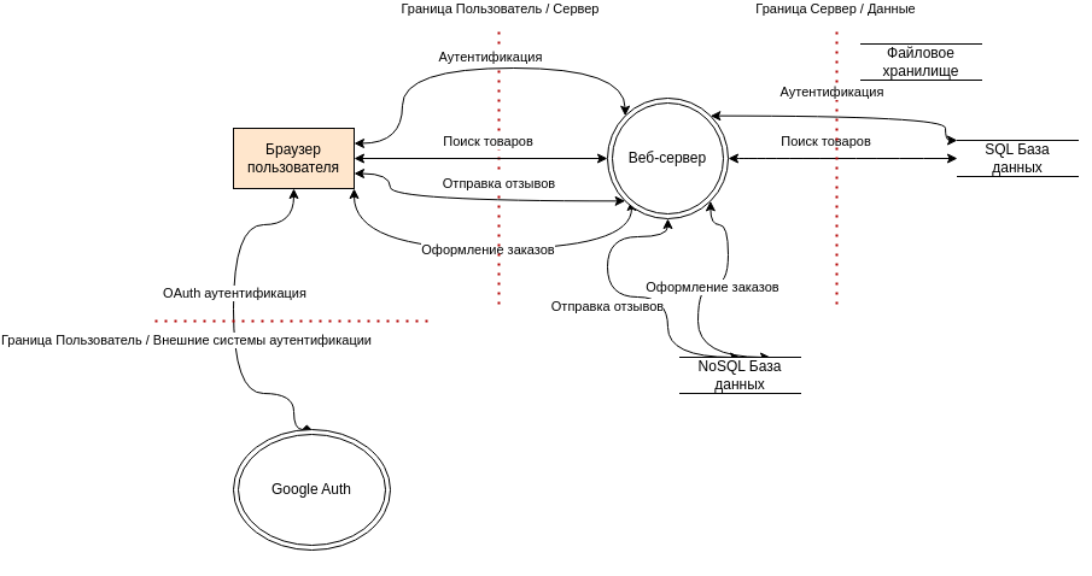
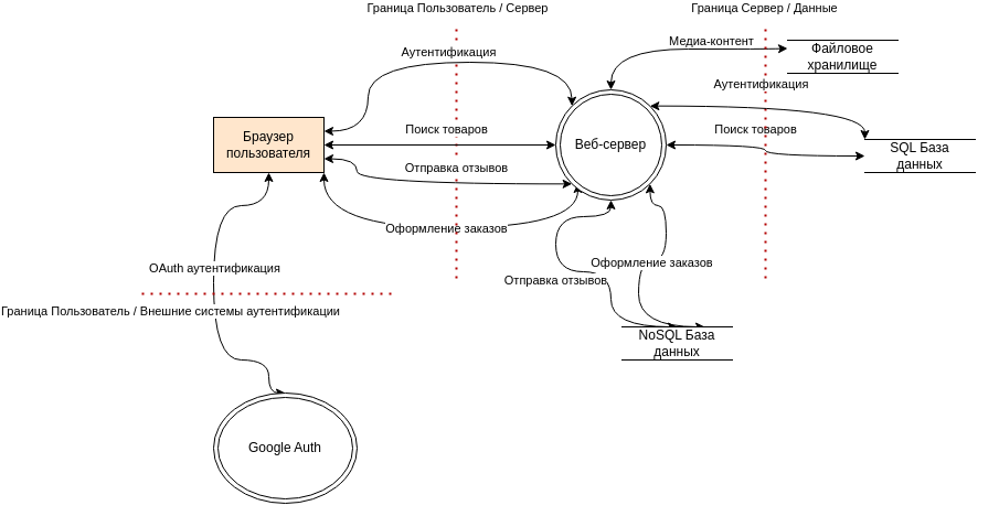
  <mxCell id="0" />
  <mxCell id="1" parent="0" />
- <mxCell id="2" style="edgeStyle=orthogonalEdgeStyle;rounded=0;orthogonalLoop=1;jettySize=auto;html=1;entryX=0.5;entryY=0;entryDx=0;entryDy=0;curved=1;exitX=0.5;exitY=1;exitDx=0;exitDy=0;startArrow=classic;startFill=1;endArrow=diamond;" edge="1" parent="1" source="6" target="16"><mxGeometry relative="1" as="geometry"><Array as="points"><mxPoint x="135" y="180" /><mxPoint x="85" y="180" /><mxPoint x="85" y="320" /><mxPoint x="135" y="320" /></Array></mxGeometry></mxCell>
+ <mxCell id="2" style="edgeStyle=orthogonalEdgeStyle;rounded=0;orthogonalLoop=1;jettySize=auto;html=1;entryX=0.5;entryY=0;entryDx=0;entryDy=0;curved=1;exitX=0.5;exitY=1;exitDx=0;exitDy=0;startArrow=classic;startFill=1;" edge="1" parent="1" source="6" target="16"><mxGeometry relative="1" as="geometry"><Array as="points"><mxPoint x="135" y="180" /><mxPoint x="85" y="180" /><mxPoint x="85" y="320" /><mxPoint x="135" y="320" /></Array></mxGeometry></mxCell>
  <mxCell id="3" value="OAuth аутентификация" style="edgeLabel;html=1;align=center;verticalAlign=middle;resizable=0;points=[];" vertex="1" connectable="0" parent="2"><mxGeometry x="-0.233" y="1" relative="1" as="geometry"><mxPoint x="-1" y="15" as="offset" /></mxGeometry></mxCell>
  <mxCell id="4" style="edgeStyle=orthogonalEdgeStyle;rounded=0;orthogonalLoop=1;jettySize=auto;html=1;exitX=1;exitY=1;exitDx=0;exitDy=0;curved=1;startArrow=classic;startFill=1;" edge="1" parent="1" source="6"><mxGeometry relative="1" as="geometry"><mxPoint x="415" y="160" as="targetPoint" /><Array as="points"><mxPoint x="185" y="200" /><mxPoint x="415" y="200" /></Array></mxGeometry></mxCell>
  <mxCell id="5" value="Оформление заказов" style="edgeLabel;html=1;align=center;verticalAlign=middle;resizable=0;points=[];" vertex="1" connectable="0" parent="4"><mxGeometry x="-0.075" y="-4" relative="1" as="geometry"><mxPoint x="12" y="-4" as="offset" /></mxGeometry></mxCell>
  <mxCell id="6" value="Браузер пользователя" style="html=1;dashed=0;whiteSpace=wrap;fillColor=#ffe6cc;" vertex="1" parent="1"><mxGeometry x="85" y="100" width="100" height="50" as="geometry" /></mxCell>
+ <mxCell id="7" style="edgeStyle=orthogonalEdgeStyle;rounded=0;orthogonalLoop=1;jettySize=auto;html=1;entryX=0;entryY=0.25;entryDx=0;entryDy=0;curved=1;startArrow=classic;startFill=1;" edge="1" parent="1" source="15" target="24"><mxGeometry relative="1" as="geometry"><Array as="points"><mxPoint x="445" y="38" /><mxPoint x="585" y="38" /></Array></mxGeometry></mxCell>
+ <mxCell id="8" value="Медиа-контент" style="edgeLabel;html=1;align=center;verticalAlign=middle;resizable=0;points=[];" vertex="1" connectable="0" parent="7"><mxGeometry x="0.154" y="2" relative="1" as="geometry"><mxPoint x="13" y="-6" as="offset" /></mxGeometry></mxCell>
  <mxCell id="9" style="edgeStyle=orthogonalEdgeStyle;rounded=0;orthogonalLoop=1;jettySize=auto;html=1;entryX=0;entryY=0.5;entryDx=0;entryDy=0;curved=1;endArrow=classic;endFill=1;startArrow=classic;startFill=1;" edge="1" parent="1" source="15" target="17"><mxGeometry relative="1" as="geometry" /></mxCell>
  <mxCell id="10" value="Поиск товаров" style="edgeLabel;html=1;align=center;verticalAlign=middle;resizable=0;points=[];" vertex="1" connectable="0" parent="9"><mxGeometry x="-0.19" y="-3" relative="1" as="geometry"><mxPoint x="3" y="-18" as="offset" /></mxGeometry></mxCell>
  <mxCell id="11" style="edgeStyle=orthogonalEdgeStyle;rounded=0;orthogonalLoop=1;jettySize=auto;html=1;entryX=0.5;entryY=0;entryDx=0;entryDy=0;startArrow=classic;startFill=1;exitX=0.5;exitY=1;exitDx=0;exitDy=0;curved=1;" edge="1" parent="1" source="15" target="25"><mxGeometry relative="1" as="geometry"><mxPoint x="425" y="175" as="sourcePoint" /><mxPoint x="425" y="260" as="targetPoint" /><Array as="points"><mxPoint x="445" y="190" /><mxPoint x="395" y="190" /><mxPoint x="395" y="240" /><mxPoint x="445" y="240" /></Array></mxGeometry></mxCell>
  <mxCell id="12" value="Отправка отзывов" style="edgeLabel;html=1;align=center;verticalAlign=middle;resizable=0;points=[];" vertex="1" connectable="0" parent="11"><mxGeometry x="-0.153" y="2" relative="1" as="geometry"><mxPoint x="-2" y="9" as="offset" /></mxGeometry></mxCell>
  <mxCell id="13" style="edgeStyle=orthogonalEdgeStyle;rounded=0;orthogonalLoop=1;jettySize=auto;html=1;entryX=0.75;entryY=0;entryDx=0;entryDy=0;curved=1;startArrow=classic;startFill=1;exitX=1;exitY=1;exitDx=0;exitDy=0;" edge="1" parent="1" source="15" target="25"><mxGeometry relative="1" as="geometry"><Array as="points"><mxPoint x="480" y="180" /><mxPoint x="495" y="180" /><mxPoint x="495" y="230" /><mxPoint x="470" y="230" /></Array></mxGeometry></mxCell>
  <mxCell id="14" value="Оформление заказов" style="edgeLabel;html=1;align=center;verticalAlign=middle;resizable=0;points=[];" vertex="1" connectable="0" parent="13"><mxGeometry x="-0.063" y="1" relative="1" as="geometry"><mxPoint x="9" as="offset" /></mxGeometry></mxCell>
  <mxCell id="15" value="Веб-сервер" style="ellipse;shape=doubleEllipse;html=1;dashed=0;whiteSpace=wrap;aspect=fixed;" vertex="1" parent="1"><mxGeometry x="395" y="75" width="100" height="100" as="geometry" /></mxCell>
  <mxCell id="16" value="Google Auth" style="ellipse;shape=doubleEllipse;html=1;dashed=0;whiteSpace=wrap;aspect=fixed;" vertex="1" parent="1"><mxGeometry x="85" y="350" width="130" height="100" as="geometry" /></mxCell>
- <mxCell id="17" value="SQL База данных" style="html=1;dashed=0;whiteSpace=wrap;shape=partialRectangle;right=0;left=0;" vertex="1" parent="1"><mxGeometry x="685" y="110" width="100" height="30" as="geometry" /></mxCell>
+ <mxCell id="17" value="SQL База данных" style="html=1;dashed=0;whiteSpace=wrap;shape=partialRectangle;right=0;left=0;" vertex="1" parent="1"><mxGeometry x="675" y="120" width="100" height="30" as="geometry" /></mxCell>
  <mxCell id="18" value="" style="endArrow=none;dashed=1;html=1;dashPattern=1 3;strokeWidth=2;rounded=0;fillColor=#e51400;strokeColor=#B20000;" edge="1" parent="1"><mxGeometry width="50" height="50" relative="1" as="geometry"><mxPoint x="20" y="260" as="sourcePoint" /><mxPoint x="250" y="260" as="targetPoint" /></mxGeometry></mxCell>
  <mxCell id="19" value="Граница Пользователь / Внешние системы аутентификации" style="edgeLabel;html=1;align=center;verticalAlign=middle;resizable=0;points=[];" vertex="1" connectable="0" parent="18"><mxGeometry x="-0.643" y="1" relative="1" as="geometry"><mxPoint x="-16" y="16" as="offset" /></mxGeometry></mxCell>
  <mxCell id="20" value="" style="endArrow=none;dashed=1;html=1;dashPattern=1 3;strokeWidth=2;rounded=0;fillColor=#e51400;strokeColor=#B20000;" edge="1" parent="1"><mxGeometry width="50" height="50" relative="1" as="geometry"><mxPoint x="305" y="20" as="sourcePoint" /><mxPoint x="305" y="250" as="targetPoint" /></mxGeometry></mxCell>
  <mxCell id="21" value="Граница Пользователь / Сервер" style="edgeLabel;html=1;align=center;verticalAlign=middle;resizable=0;points=[];" vertex="1" connectable="0" parent="20"><mxGeometry x="0.4" relative="1" as="geometry"><mxPoint y="-181" as="offset" /></mxGeometry></mxCell>
  <mxCell id="22" value="" style="endArrow=none;dashed=1;html=1;dashPattern=1 3;strokeWidth=2;rounded=0;fillColor=#e51400;strokeColor=#B20000;" edge="1" parent="1"><mxGeometry width="50" height="50" relative="1" as="geometry"><mxPoint x="585" y="20" as="sourcePoint" /><mxPoint x="585" y="250" as="targetPoint" /></mxGeometry></mxCell>
  <mxCell id="23" value="Граница Сервер / Данные" style="edgeLabel;html=1;align=center;verticalAlign=middle;resizable=0;points=[];" vertex="1" connectable="0" parent="22"><mxGeometry x="-0.844" y="-2" relative="1" as="geometry"><mxPoint y="-38" as="offset" /></mxGeometry></mxCell>
  <mxCell id="24" value="Файловое хранилище" style="html=1;dashed=0;whiteSpace=wrap;shape=partialRectangle;right=0;left=0;" vertex="1" parent="1"><mxGeometry x="605" y="30" width="100" height="30" as="geometry" /></mxCell>
  <mxCell id="25" value="NoSQL База данных" style="html=1;dashed=0;whiteSpace=wrap;shape=partialRectangle;right=0;left=0;" vertex="1" parent="1"><mxGeometry x="455" y="290" width="100" height="30" as="geometry" /></mxCell>
  <mxCell id="26" style="edgeStyle=orthogonalEdgeStyle;rounded=0;orthogonalLoop=1;jettySize=auto;html=1;entryX=1;entryY=0.25;entryDx=0;entryDy=0;curved=1;startArrow=classic;startFill=1;exitX=0;exitY=0;exitDx=0;exitDy=0;" edge="1" parent="1" source="15" target="6"><mxGeometry relative="1" as="geometry"><mxPoint x="365" y="25" as="sourcePoint" /><mxPoint x="365" y="225" as="targetPoint" /><Array as="points"><mxPoint x="410" y="50" /><mxPoint x="225" y="50" /><mxPoint x="225" y="113" /></Array></mxGeometry></mxCell>
  <mxCell id="27" value="Аутентификация" style="edgeLabel;html=1;align=center;verticalAlign=middle;resizable=0;points=[];" vertex="1" connectable="0" parent="26"><mxGeometry x="-0.233" y="1" relative="1" as="geometry"><mxPoint x="-27" y="-11" as="offset" /></mxGeometry></mxCell>
  <mxCell id="28" style="edgeStyle=orthogonalEdgeStyle;rounded=0;orthogonalLoop=1;jettySize=auto;html=1;entryX=1;entryY=0;entryDx=0;entryDy=0;curved=1;startArrow=classic;startFill=1;exitX=0;exitY=0;exitDx=0;exitDy=0;" edge="1" parent="1" source="17" target="15"><mxGeometry relative="1" as="geometry"><mxPoint x="715" y="120" as="sourcePoint" /><mxPoint x="505" y="120" as="targetPoint" /><Array as="points"><mxPoint x="675" y="90" /></Array></mxGeometry></mxCell>
  <mxCell id="29" value="Аутентификация" style="edgeLabel;html=1;align=center;verticalAlign=middle;resizable=0;points=[];" vertex="1" connectable="0" parent="28"><mxGeometry x="-0.233" y="1" relative="1" as="geometry"><mxPoint x="-39" y="-21" as="offset" /></mxGeometry></mxCell>
  <mxCell id="30" style="edgeStyle=orthogonalEdgeStyle;rounded=0;orthogonalLoop=1;jettySize=auto;html=1;entryX=0;entryY=0.5;entryDx=0;entryDy=0;endArrow=classic;endFill=1;startArrow=classic;startFill=1;" edge="1" parent="1" source="6" target="15"><mxGeometry relative="1" as="geometry" /></mxCell>
  <mxCell id="31" value="Поиск товаров" style="edgeLabel;html=1;align=center;verticalAlign=middle;resizable=0;points=[];" vertex="1" connectable="0" parent="30"><mxGeometry x="-0.067" relative="1" as="geometry"><mxPoint x="12" y="-15" as="offset" /></mxGeometry></mxCell>
  <mxCell id="32" style="edgeStyle=orthogonalEdgeStyle;rounded=0;orthogonalLoop=1;jettySize=auto;html=1;entryX=0;entryY=1;entryDx=0;entryDy=0;endArrow=classic;endFill=1;startArrow=classic;startFill=1;exitX=1;exitY=0.75;exitDx=0;exitDy=0;curved=1;" edge="1" parent="1" source="6" target="15"><mxGeometry relative="1" as="geometry"><mxPoint x="185" y="200" as="sourcePoint" /><mxPoint x="395" y="200" as="targetPoint" /><Array as="points"><mxPoint x="215" y="138" /><mxPoint x="215" y="160" /></Array></mxGeometry></mxCell>
  <mxCell id="33" value="Отправка&amp;nbsp;&lt;span style=&quot;background-color: light-dark(#ffffff, var(--ge-dark-color, #121212)); color: light-dark(rgb(0, 0, 0), rgb(255, 255, 255));&quot;&gt;отзывов&lt;/span&gt;" style="edgeLabel;html=1;align=center;verticalAlign=middle;resizable=0;points=[];" vertex="1" connectable="0" parent="32"><mxGeometry x="-0.067" relative="1" as="geometry"><mxPoint x="27" y="-15" as="offset" /></mxGeometry></mxCell>
